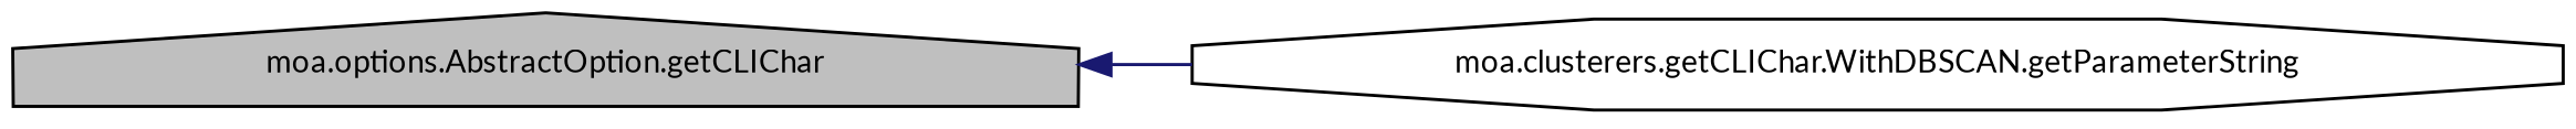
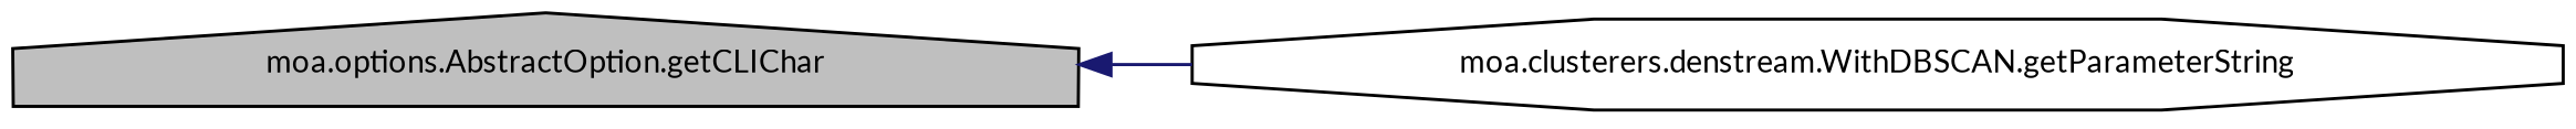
  digraph {
    rankdir=LR
    fontname=Lato
    node [color=black fontname=Lato fontsize=10 style=filled]
    n1 [fillcolor=grey75 fontcolor=black height=0.2 label="moa.options.AbstractOption.getCLIChar" shape=house width=0.4]
-   n2 [fillcolor=white height=0.2 label="moa.clusterers.getCLIChar.WithDBSCAN.getParameterString" shape=octagon width=0.4]
+   n2 [fillcolor=white height=0.2 label="moa.clusterers.denstream.WithDBSCAN.getParameterString" shape=octagon width=0.4]
    n1 -> n2 [color=midnightblue dir=back fontname=Lato fontsize=10 labelfontname=Helvetica labelfontsize=10 style=solid]
  }
